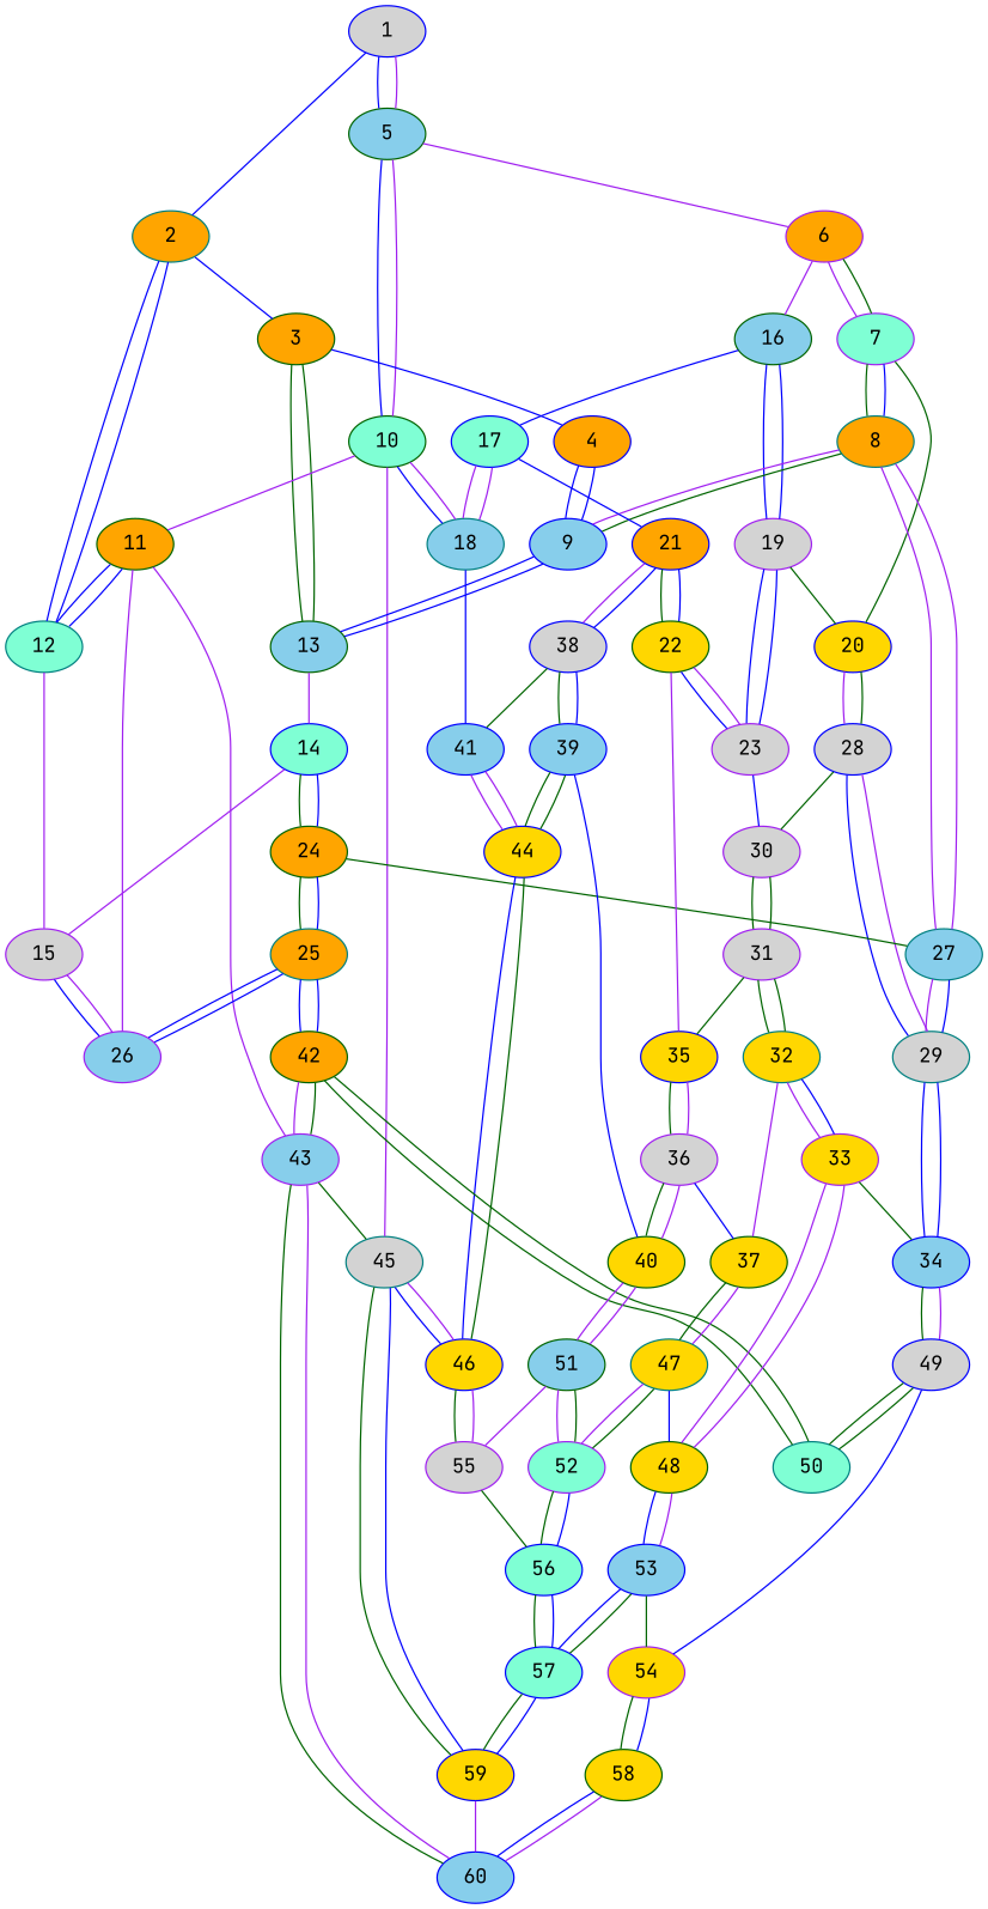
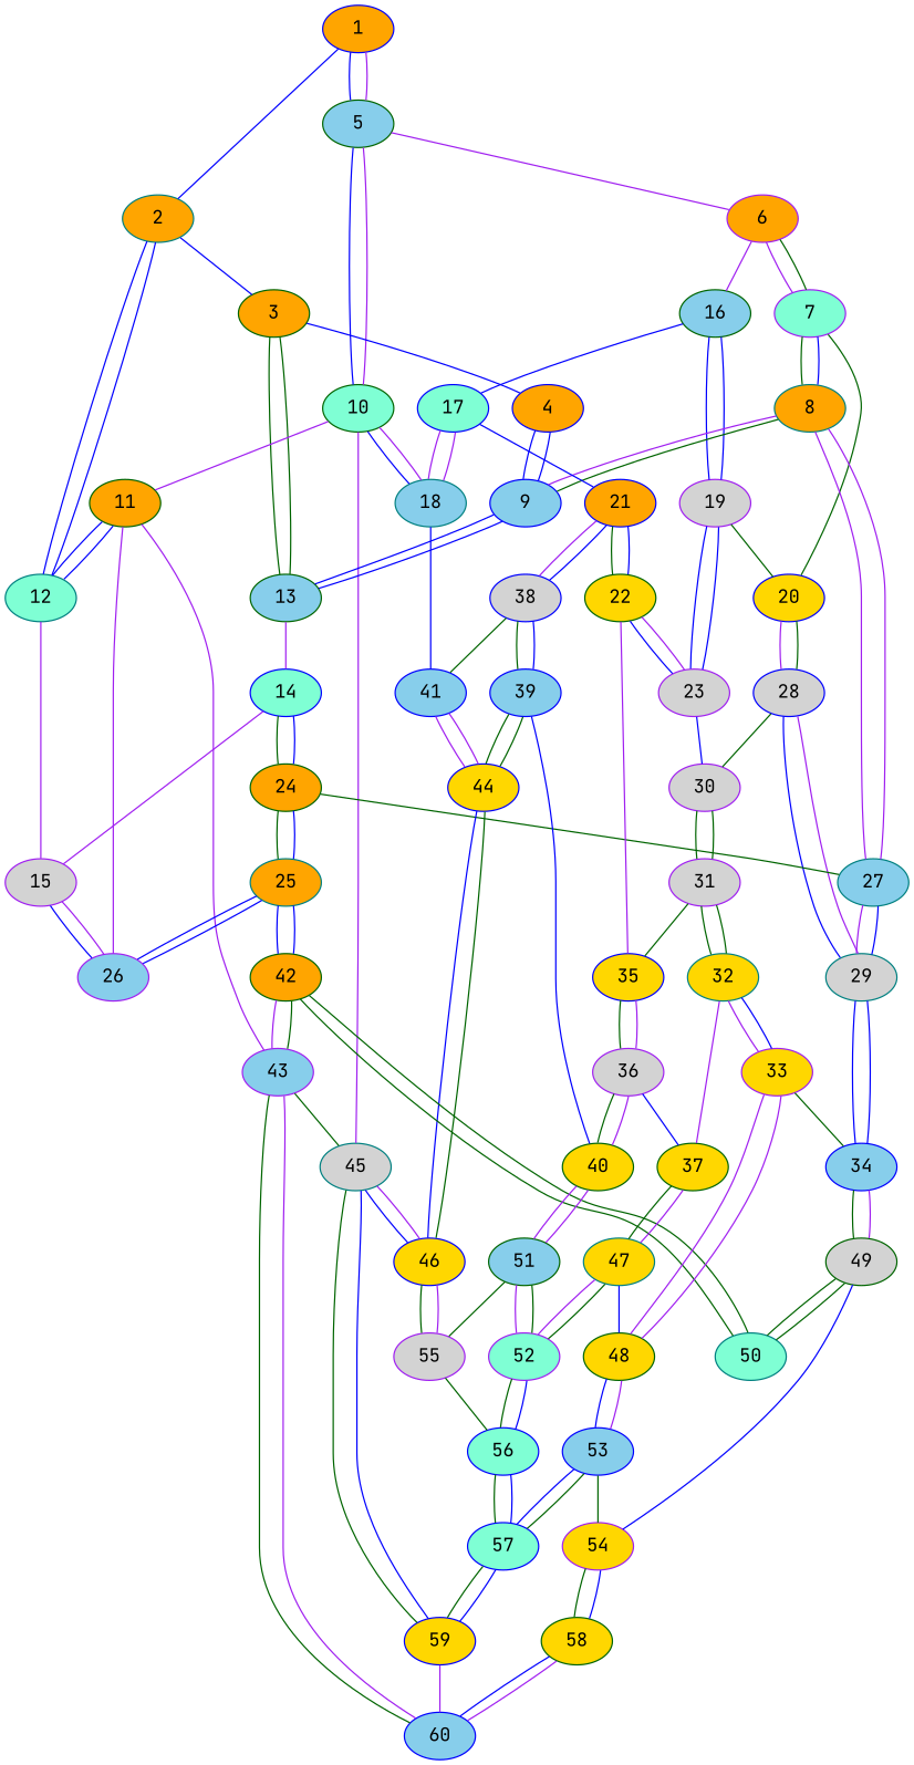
  graph {
    fontname="JetBrains Mono"
    node [color=blue fillcolor=skyblue fontname="JetBrains Mono" style=filled]
    edge [color=blue fontname="JetBrains Mono"]
-   1 [fillcolor=lightgrey]
+   1 [fillcolor=orange]
    2 [color=teal fillcolor=orange]
    5 [color=darkgreen]
    3 [color=darkgreen fillcolor=orange]
    12 [color=teal fillcolor=aquamarine]
    6 [color=purple fillcolor=orange]
    10 [color=darkgreen fillcolor=aquamarine]
    4 [fillcolor=orange]
    13 [color=darkgreen]
    15 [color=purple fillcolor=lightgrey]
    9
    14 [fillcolor=aquamarine]
    7 [color=purple fillcolor=aquamarine]
    16 [color=darkgreen]
    11 [color=darkgreen fillcolor=orange]
    18 [color=teal]
    45 [color=teal fillcolor=lightgrey]
    8 [color=teal fillcolor=orange]
    20 [fillcolor=gold]
    17 [fillcolor=aquamarine]
    19 [color=purple fillcolor=lightgrey]
    27 [color=teal]
    28 [fillcolor=lightgrey]
    29 [color=teal fillcolor=lightgrey]
    26 [color=purple]
    43 [color=purple]
    41
    46 [fillcolor=gold]
    59 [fillcolor=gold]
    60
    24 [color=darkgreen fillcolor=orange]
    25 [color=teal fillcolor=orange]
    21 [fillcolor=orange]
    23 [color=purple fillcolor=lightgrey]
    22 [color=darkgreen fillcolor=gold]
    38 [fillcolor=lightgrey]
    44 [fillcolor=gold]
    30 [color=purple fillcolor=lightgrey]
    35 [fillcolor=gold]
    39
    36 [color=purple fillcolor=lightgrey]
    31 [color=purple fillcolor=lightgrey]
    42 [color=darkgreen fillcolor=orange]
    50 [color=teal fillcolor=aquamarine]
    34
-   49 [fillcolor=lightgrey]
+   49 [color=darkgreen fillcolor=lightgrey]
    32 [color=teal fillcolor=gold]
    33 [color=purple fillcolor=gold]
    37 [color=darkgreen fillcolor=gold]
    48 [color=darkgreen fillcolor=gold]
    47 [color=teal fillcolor=gold]
    53
    54 [color=purple fillcolor=gold]
    40 [color=darkgreen fillcolor=gold]
    51 [color=darkgreen]
    52 [color=purple fillcolor=aquamarine]
    55 [color=purple fillcolor=lightgrey]
    56 [fillcolor=aquamarine]
    57 [fillcolor=aquamarine]
    58 [color=darkgreen fillcolor=gold]
    1 -- 2
    1 -- 5
    1 -- 5 [color=purple]
    2 -- 3
    2 -- 12
    2 -- 12
    5 -- 6 [color=purple]
    5 -- 10
    5 -- 10 [color=purple]
    3 -- 4
    3 -- 13 [color=darkgreen]
    3 -- 13 [color=darkgreen]
    12 -- 15 [color=purple]
    6 -- 7 [color=purple]
    6 -- 7 [color=darkgreen]
    6 -- 16 [color=purple]
    10 -- 11 [color=purple]
    10 -- 18
    10 -- 18 [color=purple]
    10 -- 45 [color=purple]
    4 -- 9
    4 -- 9
    13 -- 14 [color=purple]
    15 -- 26
    15 -- 26 [color=purple]
    9 -- 13
    9 -- 13
    14 -- 15 [color=purple]
    14 -- 24 [color=darkgreen]
    14 -- 24
    7 -- 8 [color=darkgreen]
    7 -- 8
    7 -- 20 [color=darkgreen]
    16 -- 17
    16 -- 19
    16 -- 19
    11 -- 12
    11 -- 12
    11 -- 26 [color=purple]
    11 -- 43 [color=purple]
    18 -- 41
    45 -- 46
    45 -- 46 [color=purple]
    45 -- 59 [color=darkgreen]
    45 -- 59
    8 -- 9 [color=purple]
    8 -- 9 [color=darkgreen]
    8 -- 27 [color=purple]
    8 -- 27 [color=purple]
    20 -- 28 [color=purple]
    20 -- 28 [color=darkgreen]
    17 -- 18 [color=purple]
    17 -- 18 [color=purple]
    17 -- 21
    19 -- 20 [color=darkgreen]
    19 -- 23
    19 -- 23
    27 -- 29 [color=purple]
    27 -- 29
    28 -- 29
    28 -- 29 [color=purple]
    28 -- 30 [color=darkgreen]
    29 -- 34
    29 -- 34
    43 -- 45 [color=darkgreen]
    43 -- 60 [color=darkgreen]
    43 -- 60 [color=purple]
    41 -- 44 [color=purple]
    41 -- 44 [color=purple]
    46 -- 55 [color=darkgreen]
    46 -- 55 [color=purple]
    59 -- 60 [color=purple]
    24 -- 27 [color=darkgreen]
    24 -- 25 [color=darkgreen]
    24 -- 25
    25 -- 26
    25 -- 26
    25 -- 42
    25 -- 42
    21 -- 22 [color=darkgreen]
    21 -- 22
    21 -- 38 [color=purple]
    21 -- 38
    23 -- 30
    22 -- 23
    22 -- 23 [color=purple]
    22 -- 35 [color=purple]
    38 -- 41 [color=darkgreen]
    38 -- 39 [color=darkgreen]
    38 -- 39
    44 -- 46
    44 -- 46 [color=darkgreen]
    30 -- 31 [color=darkgreen]
    30 -- 31 [color=darkgreen]
    35 -- 36 [color=darkgreen]
    35 -- 36 [color=purple]
    39 -- 44 [color=darkgreen]
    39 -- 44 [color=darkgreen]
    39 -- 40
    36 -- 37
    36 -- 40 [color=darkgreen]
    36 -- 40 [color=purple]
    31 -- 35 [color=darkgreen]
    31 -- 32 [color=darkgreen]
    31 -- 32 [color=darkgreen]
    42 -- 43 [color=purple]
    42 -- 43 [color=darkgreen]
    42 -- 50 [color=darkgreen]
    42 -- 50 [color=darkgreen]
    34 -- 49 [color=darkgreen]
    34 -- 49 [color=purple]
    49 -- 50 [color=darkgreen]
    49 -- 50 [color=darkgreen]
    49 -- 54
    32 -- 33 [color=purple]
    32 -- 33
    32 -- 37 [color=purple]
    33 -- 34 [color=darkgreen]
    33 -- 48 [color=purple]
    33 -- 48 [color=purple]
    37 -- 47 [color=darkgreen]
    37 -- 47 [color=purple]
    48 -- 53
    48 -- 53 [color=purple]
    47 -- 48
    47 -- 52 [color=purple]
    47 -- 52 [color=darkgreen]
    53 -- 54 [color=darkgreen]
    53 -- 57
    53 -- 57 [color=darkgreen]
    54 -- 58 [color=darkgreen]
    54 -- 58
    40 -- 51 [color=purple]
    40 -- 51 [color=purple]
    51 -- 52 [color=purple]
    51 -- 52 [color=darkgreen]
-   51 -- 55 [color=purple]
+   51 -- 55 [color=darkgreen]
    52 -- 56 [color=darkgreen]
    52 -- 56
    55 -- 56 [color=darkgreen]
    56 -- 57 [color=darkgreen]
    56 -- 57
    57 -- 59 [color=darkgreen]
    57 -- 59
    58 -- 60
    58 -- 60 [color=purple]
  }
